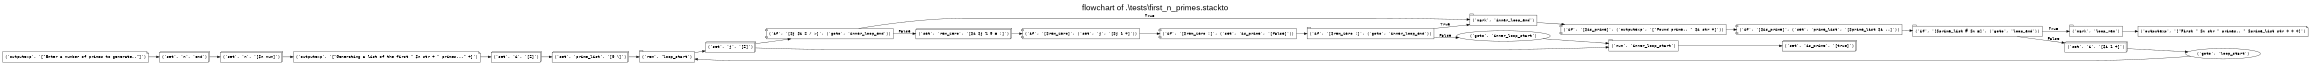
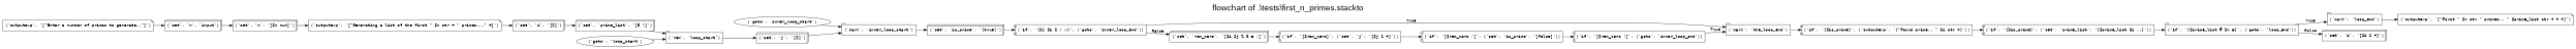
  digraph {
    fontname=Arial
    fontsize=28
    label="flowchart of .\\tests\\first_n_primes.stackto"
    labelloc=t
    rankdir=LR
    node [fontname=Consolas shape=box3d]
    edge [fontname=Consolas]
    n1 [label="('rem', 'loop_start')" shape=tab]
    "('set', 'j', '[2]')"
-   "('mark', 'inner_loop_start')" [shape=tab label="('num', 'inner_loop_start')"]
+   "('mark', 'inner_loop_start')" [shape=tab]
    "('set', 'is_prime', '[true]')"
    "('if', '[$j $i 2 / >]', ('goto', 'inner_loop_end'))" [shape=component]
-   "('mark', 'inner_loop_end')" [shape=tab]
+   "('mark', 'inner_loop_end')" [shape=tab label="('mark', 'the_loop_end')"]
    "('if', '[$is_prime]', ('outputexp', '[\"Found prime.. \" $i str +]'))" [shape=component]
    "('if', '[$is_prime]', ('set', 'prime_list', '[$prime_list $i ..]'))" [shape=component]
-   "('mark', 'loop_end')" [shape=tab label="('mark', 'loop_rem')"]
+   "('mark', 'loop_end')" [shape=tab]
    "('outputexp', '[\"First \" $n str \" primes.. \" $prime_list str + + +]')" [shape=note]
    "('outputexp', '[\"Enter a number of primes to generate..\"]')" [shape=note]
-   "('set', 'n', 'input')" [label="('set', 'n', 'end')"]
+   "('set', 'n', 'input')"
    "('set', 'n', '[$n num]')"
    "('outputexp', '[\"Generating a list of the first \" $n str + \" primes...\" +]')" [shape=note]
    "('set', 'i', '[2]')"
    "('set', 'prime_list', '[0 \\]')"
    "('set', 'rem_zero', '[$i $j % 0 = !]')"
    "('if', '[$rem_zero]', ('set', 'j', '[$j 1 +]'))" [shape=component]
    "('if', '[$rem_zero !]', ('set', 'is_prime', '[false]'))" [shape=component]
-   "('if', '[$rem_zero !]', ('goto', 'inner_loop_end'))" [shape=tab]
+   "('if', '[$rem_zero !]', ('goto', 'inner_loop_end'))" [shape=component]
    "('goto', 'inner_loop_start')" [shape=oval]
    "('if', '[$prime_list # $n =]', ('goto', 'loop_end'))" [shape=tab]
    "('set', 'i', '[$i 1 +]')"
    "('goto', 'loop_start')" [shape=oval]
    n1 -> "('set', 'j', '[2]')"
    "('set', 'j', '[2]')" -> "('mark', 'inner_loop_start')"
    "('mark', 'inner_loop_start')" -> "('set', 'is_prime', '[true]')"
-   "('set', 'j', '[2]')" -> "('if', '[$j $i 2 / >]', ('goto', 'inner_loop_end'))"
+   "('set', 'is_prime', '[true]')" -> "('if', '[$j $i 2 / >]', ('goto', 'inner_loop_end'))"
    "('if', '[$j $i 2 / >]', ('goto', 'inner_loop_end'))" -> "('mark', 'inner_loop_end')" [label=True]
    "('if', '[$j $i 2 / >]', ('goto', 'inner_loop_end'))" -> "('set', 'rem_zero', '[$i $j % 0 = !]')" [label=False]
    "('mark', 'inner_loop_end')" -> "('if', '[$is_prime]', ('outputexp', '[\"Found prime.. \" $i str +]'))"
    "('if', '[$is_prime]', ('outputexp', '[\"Found prime.. \" $i str +]'))" -> "('if', '[$is_prime]', ('set', 'prime_list', '[$prime_list $i ..]'))"
    "('if', '[$is_prime]', ('set', 'prime_list', '[$prime_list $i ..]'))" -> "('if', '[$prime_list # $n =]', ('goto', 'loop_end'))"
    "('mark', 'loop_end')" -> "('outputexp', '[\"First \" $n str \" primes.. \" $prime_list str + + +]')"
    "('outputexp', '[\"Enter a number of primes to generate..\"]')" -> "('set', 'n', 'input')"
    "('set', 'n', 'input')" -> "('set', 'n', '[$n num]')"
    "('set', 'n', '[$n num]')" -> "('outputexp', '[\"Generating a list of the first \" $n str + \" primes...\" +]')"
    "('outputexp', '[\"Generating a list of the first \" $n str + \" primes...\" +]')" -> "('set', 'i', '[2]')"
    "('set', 'i', '[2]')" -> "('set', 'prime_list', '[0 \\]')"
    "('set', 'prime_list', '[0 \\]')" -> n1
    "('set', 'rem_zero', '[$i $j % 0 = !]')" -> "('if', '[$rem_zero]', ('set', 'j', '[$j 1 +]'))"
    "('if', '[$rem_zero]', ('set', 'j', '[$j 1 +]'))" -> "('if', '[$rem_zero !]', ('set', 'is_prime', '[false]'))"
    "('if', '[$rem_zero !]', ('set', 'is_prime', '[false]'))" -> "('if', '[$rem_zero !]', ('goto', 'inner_loop_end'))"
    "('if', '[$rem_zero !]', ('goto', 'inner_loop_end'))" -> "('mark', 'inner_loop_end')" [label=True]
-   "('if', '[$rem_zero !]', ('goto', 'inner_loop_end'))" -> "('goto', 'inner_loop_start')" [label=False]
    "('goto', 'inner_loop_start')" -> "('mark', 'inner_loop_start')"
    "('if', '[$prime_list # $n =]', ('goto', 'loop_end'))" -> "('mark', 'loop_end')" [label=True]
    "('if', '[$prime_list # $n =]', ('goto', 'loop_end'))" -> "('set', 'i', '[$i 1 +]')" [label=False]
-   "('set', 'i', '[$i 1 +]')" -> "('goto', 'loop_start')"
    "('goto', 'loop_start')" -> n1
  }
